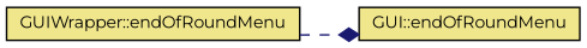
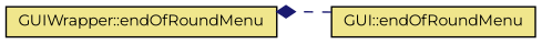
  digraph {
    rankdir=LR
    fontname=Montserrat
    node [color=black fillcolor=khaki fontname=Montserrat fontsize=10 shape=record style=filled]
    n1 [fontcolor=black height=0.2 label="GUIWrapper::endOfRoundMenu" width=0.4]
    n2 [height=0.2 label="GUI::endOfRoundMenu" width=0.4]
-   n1 -> n2 [color=midnightblue fontname=Montserrat fontsize=10 labelfontname=Helvetica labelfontsize=10 style=dashed arrowhead=diamond]
+   n2 -> n1 [color=midnightblue fontname=Montserrat fontsize=10 labelfontname=Helvetica labelfontsize=10 style=dashed arrowhead=diamond]
  }
